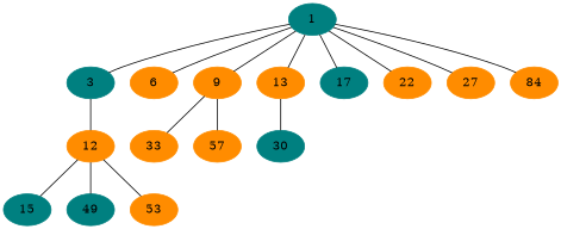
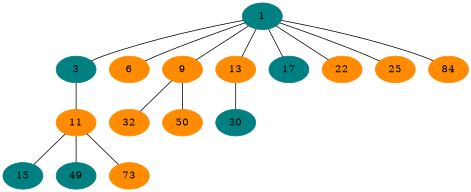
  graph {
    node [color=darkorange style=filled]
    1 [color=teal super="+2+8+5"]
    3 [color=teal super="+31+23+4"]
    6 [super="+39+9"]
    n4 [label=9 super="+24+42+11"]
    n5 [label=13 super="+27+37+35"]
    17 [color=teal super="+18"]
    22
-   25 [super="+29" label=27]
+   25 [super="+29"]
    n9 [label=84]
-   12 [super="+13+28+16"]
-   32 [label=33]
-   50 [label=57]
+   12 [super="+13+28+16" label=11]
+   32
+   50
    30 [color=teal]
    15 [color=teal]
    49 [color=teal]
-   53
+   53 [label=73]
    1 -- 3
    1 -- 6
    1 -- n4
    1 -- n5
    1 -- 17
    1 -- 22
    1 -- 25
    1 -- n9
    3 -- 12
    n4 -- 32
    n4 -- 50
    n5 -- 30
    12 -- 15
    12 -- 49
    12 -- 53
  }
